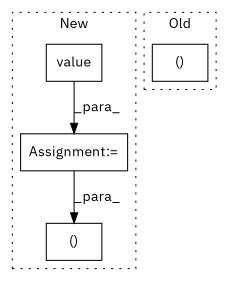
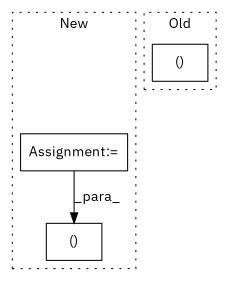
  digraph {
    fontname="IBM Plex Sans"
    node [a=106 shape=box fontname="IBM Plex Sans"]
    edge [fontname="IBM Plex Sans"]
-   n1 [a=32 l=7 label=value s=1324]
    n2 [a=7 l=1 label="Assignment:=" s=1303]
    n3 [l=105 label="()" s=1349]
    n4 [l=59 label="()" s=1381]
    subgraph cluster_1 {
      label=New
      style=dotted
-     n1
      n2
      n3
    }
    subgraph cluster_2 {
      label=Old
      style=dotted
      n4
    }
-   n1 -> n2 [label=_para_]
    n2 -> n3 [label=_para_]
  }
